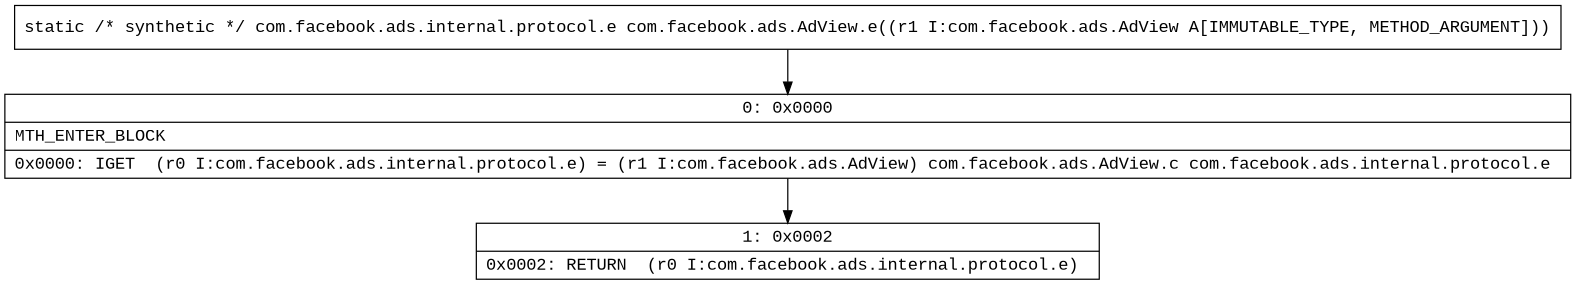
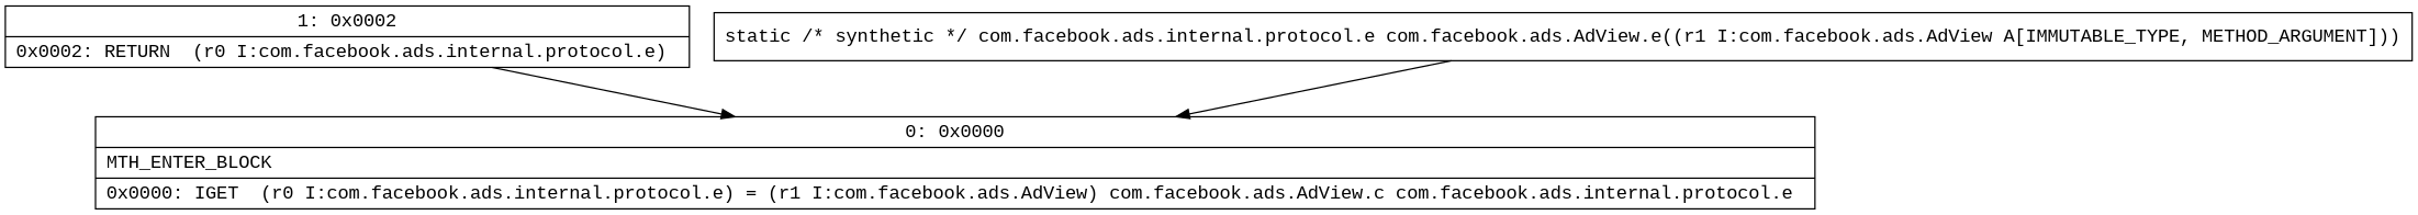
  digraph {
    fontname="Liberation Mono"
    node [shape=record fontname="Liberation Mono"]
    edge [fontname="Liberation Mono"]
    n1 [label="{0\:\ 0x0000|MTH_ENTER_BLOCK\l|0x0000: IGET  (r0 I:com.facebook.ads.internal.protocol.e) = (r1 I:com.facebook.ads.AdView) com.facebook.ads.AdView.c com.facebook.ads.internal.protocol.e \l}"]
    n2 [label="{1\:\ 0x0002|0x0002: RETURN  (r0 I:com.facebook.ads.internal.protocol.e) \l}"]
    n3 [label="{static \/* synthetic *\/ com.facebook.ads.internal.protocol.e com.facebook.ads.AdView.e((r1 I:com.facebook.ads.AdView A[IMMUTABLE_TYPE, METHOD_ARGUMENT])) }"]
-   n1 -> n2
+   n2 -> n1
    n3 -> n1
  }
